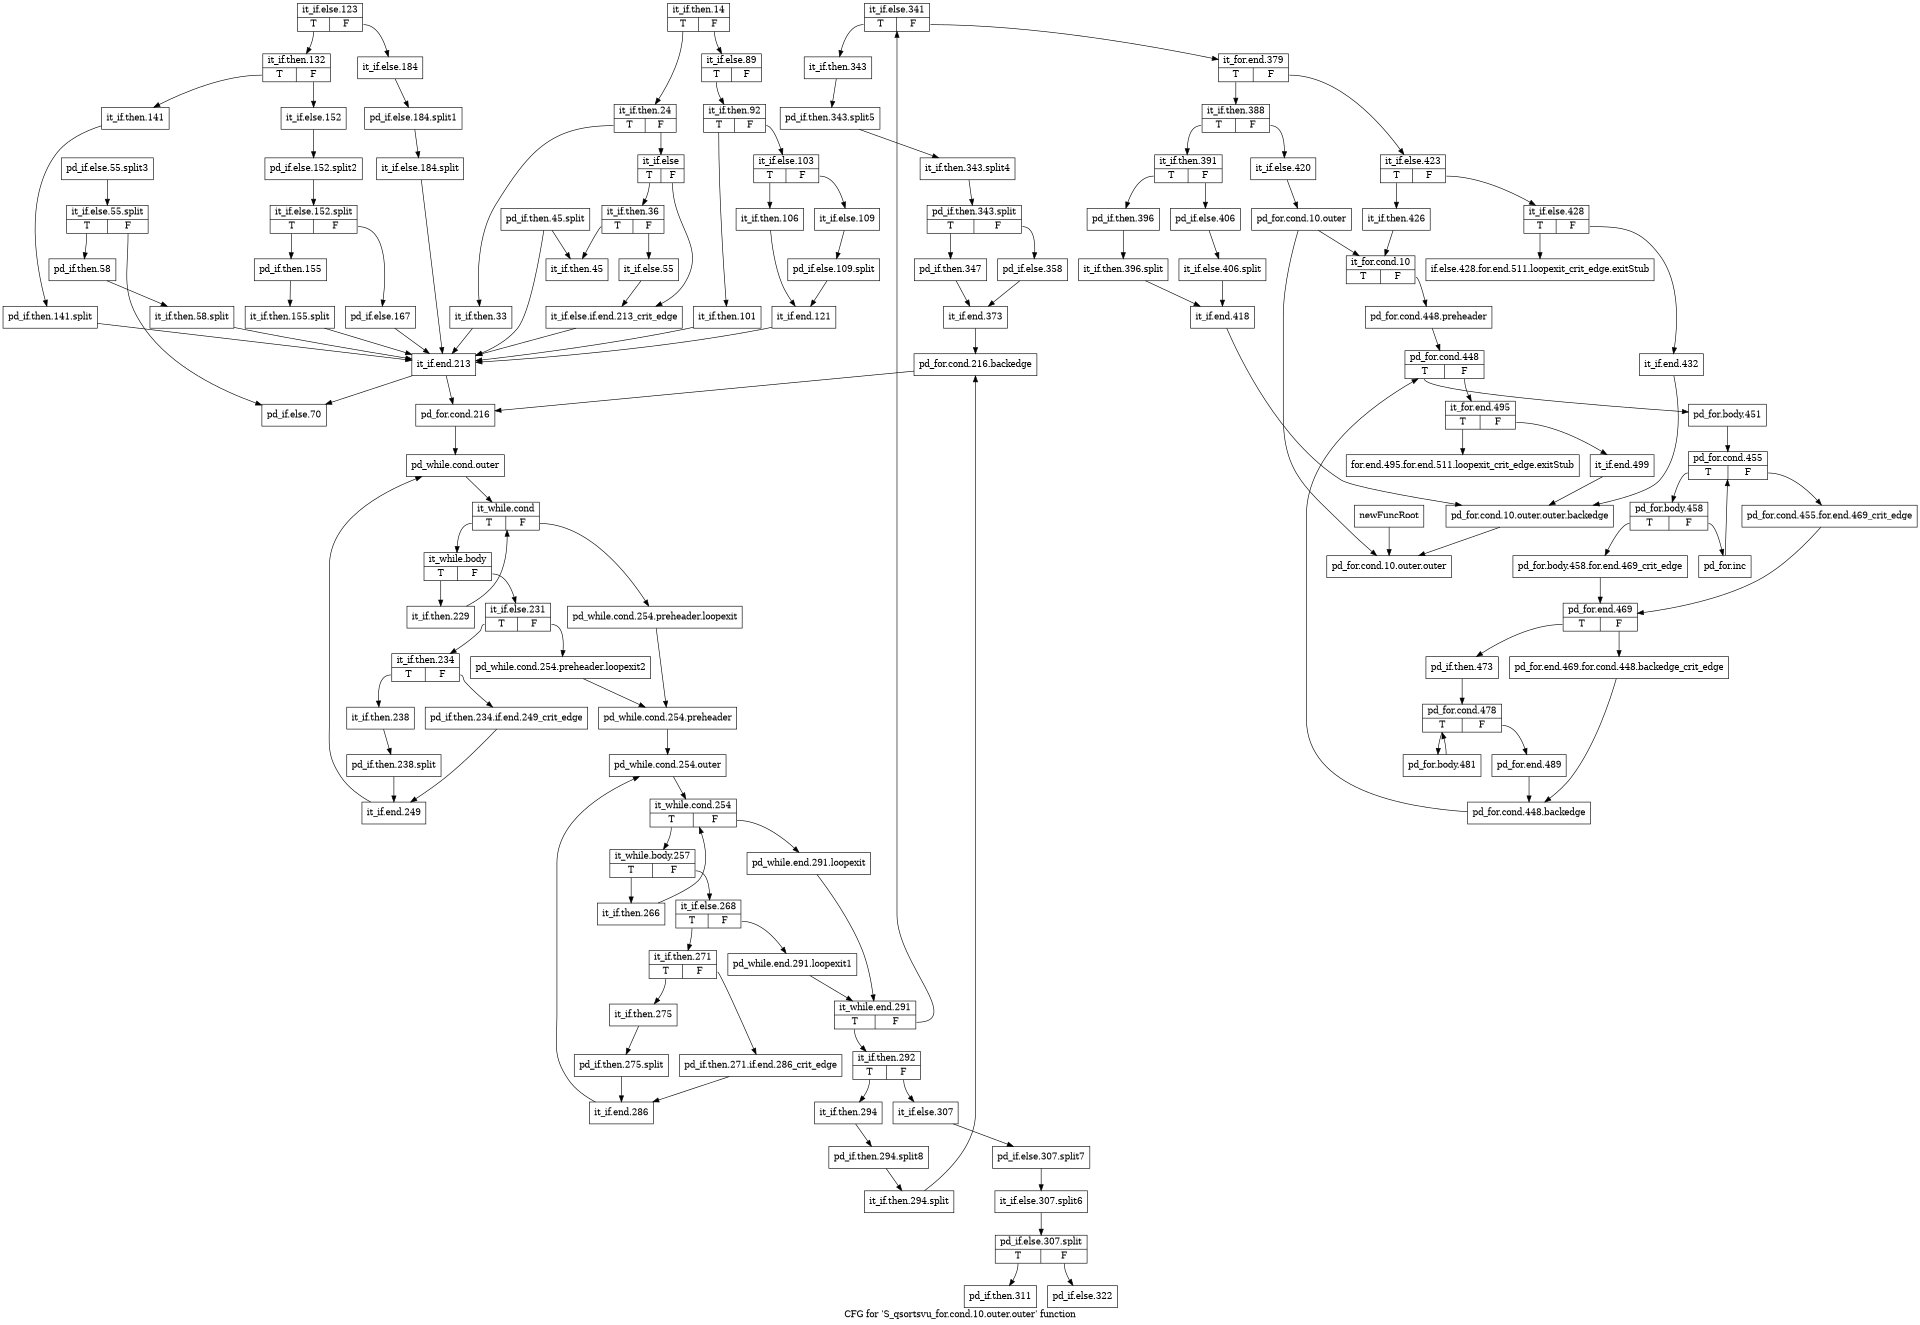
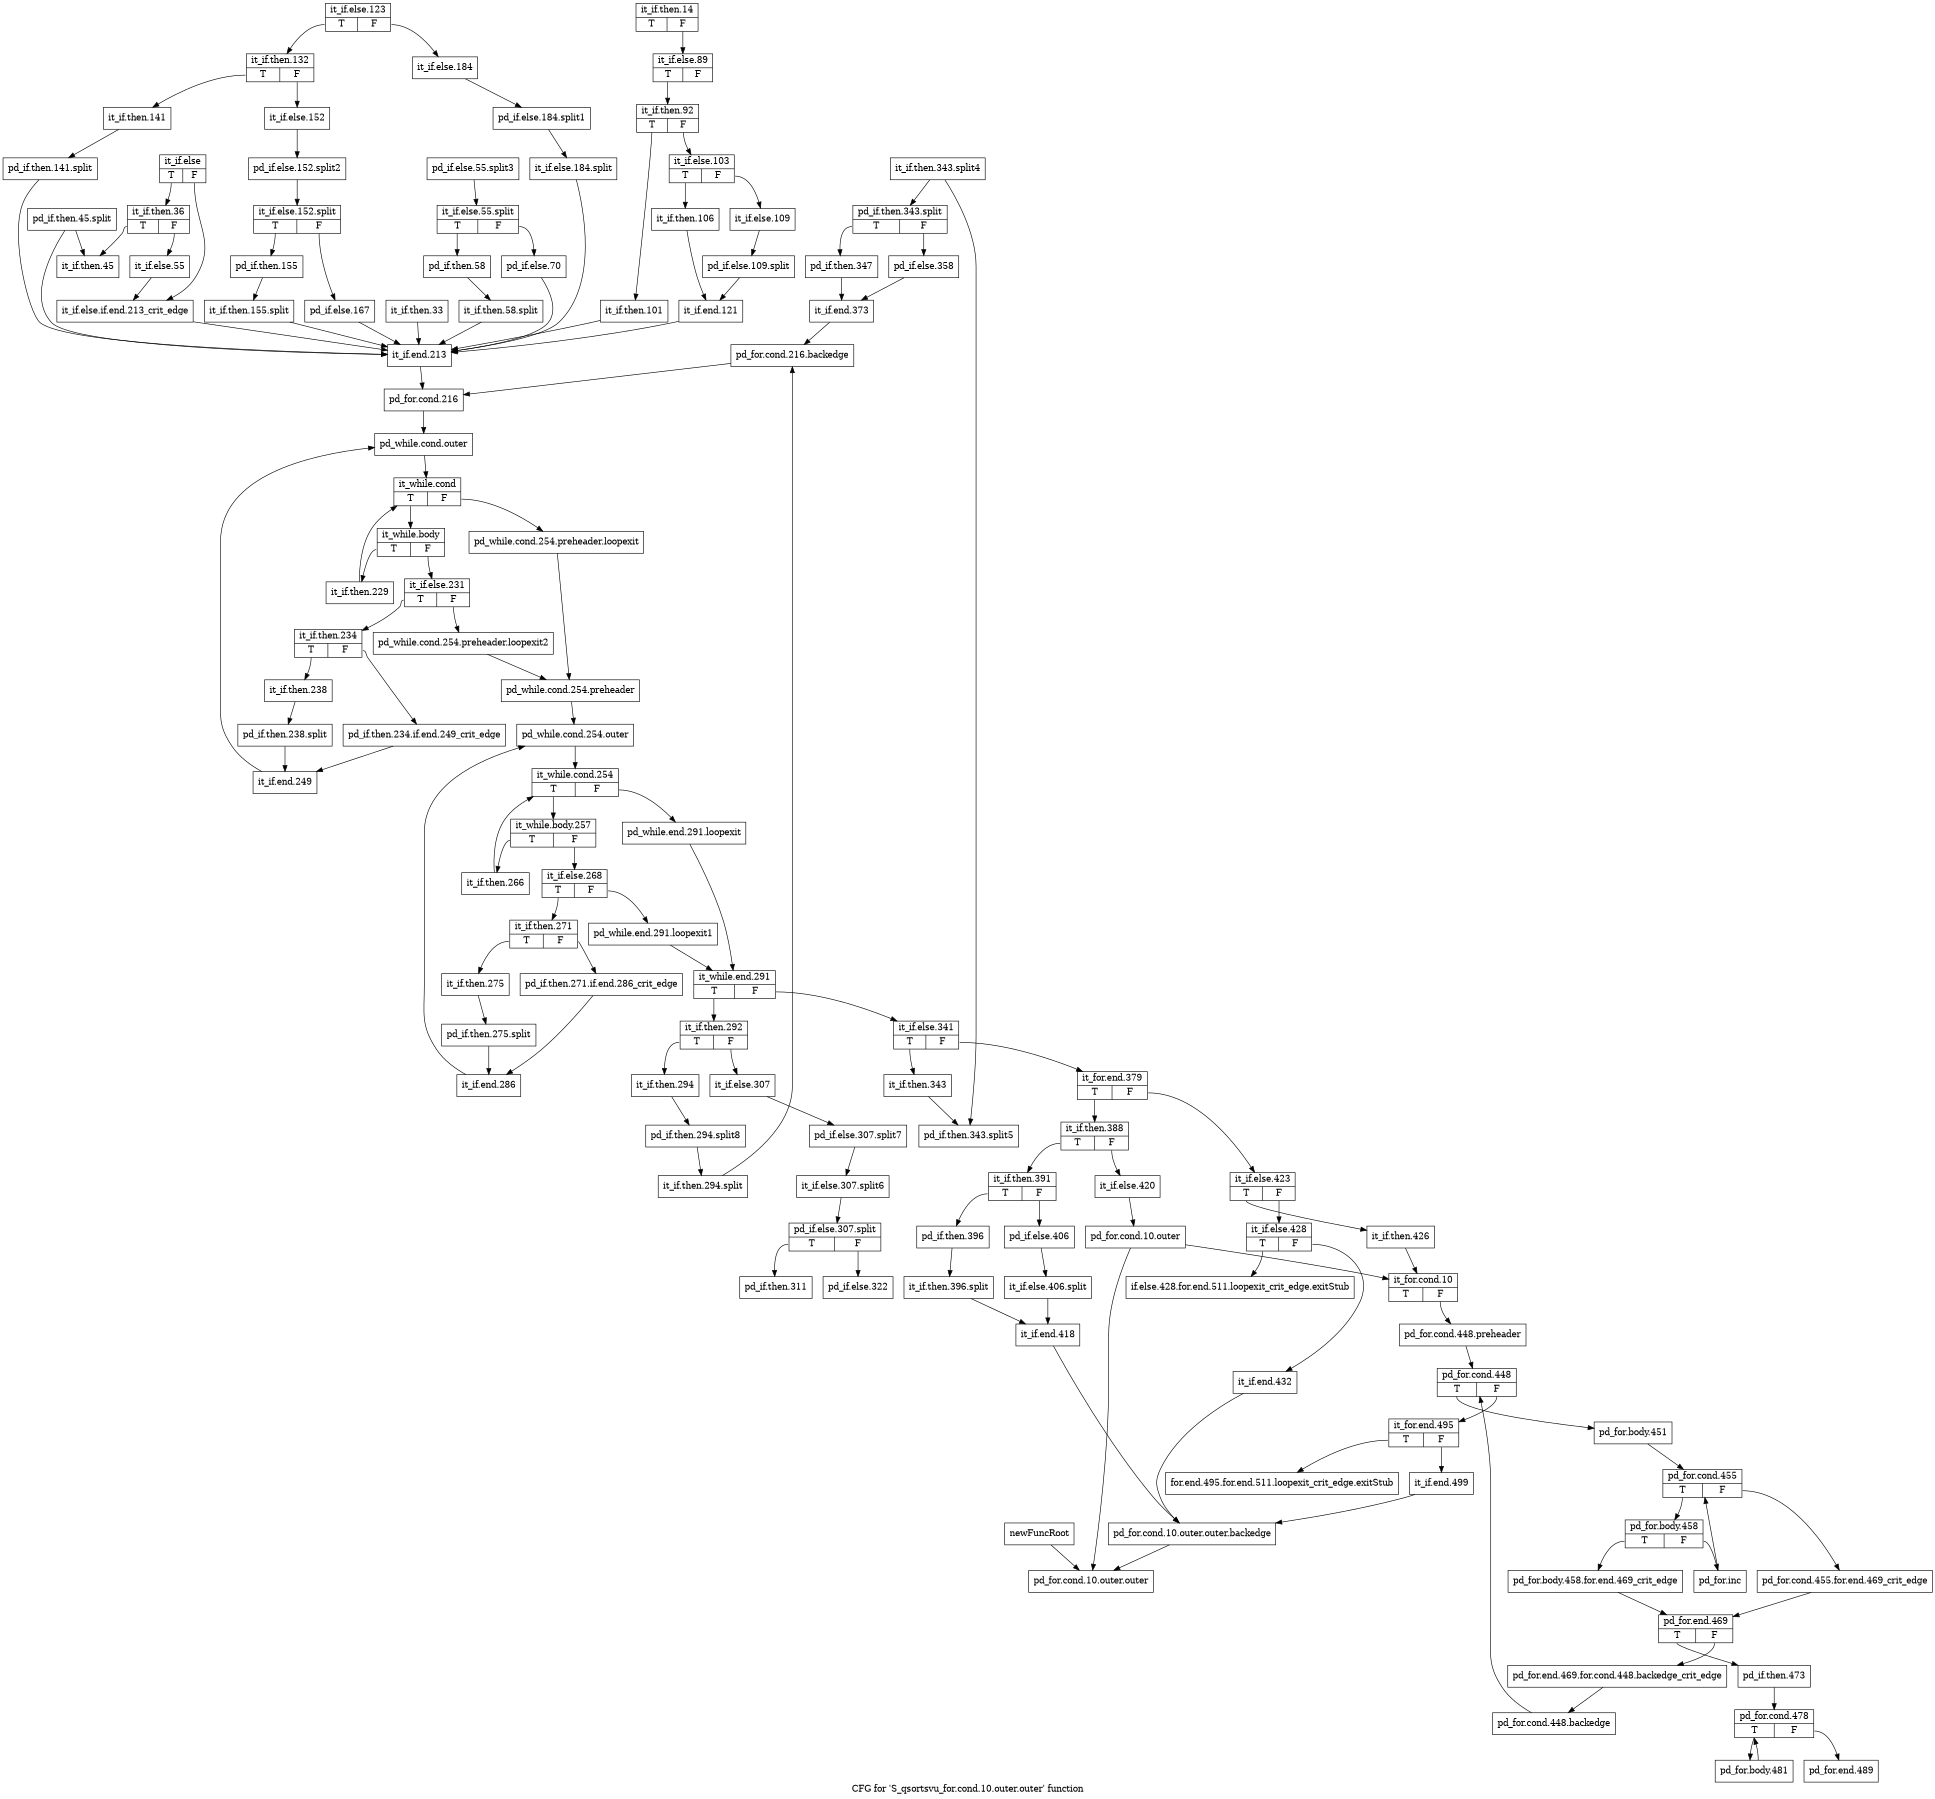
  digraph {
    label="CFG for 'S_qsortsvu_for.cond.10.outer.outer' function"
    node [shape=record]
    n1 [label="{newFuncRoot}"]
    n2 [label="{pd_for.cond.10.outer.outer}"]
    n3 [label="{pd_for.cond.10.outer}"]
    n4 [label="{it_for.cond.10|{<s0>T|<s1>F}}"]
    n5 [label="{for.end.495.for.end.511.loopexit_crit_edge.exitStub}"]
    n6 [label="{if.else.428.for.end.511.loopexit_crit_edge.exitStub}"]
    n7 [label="{pd_for.cond.448.preheader}"]
    n8 [label="{it_if.then.14|{<s0>T|<s1>F}}"]
-   n9 [label="{it_if.then.24|{<s0>T|<s1>F}}"]
    n10 [label="{it_if.else.89|{<s0>T|<s1>F}}"]
    n11 [label="{pd_for.cond.448|{<s0>T|<s1>F}}"]
    n12 [label="{it_if.then.33}"]
    n13 [label="{it_if.else|{<s0>T|<s1>F}}"]
    n14 [label="{it_if.then.92|{<s0>T|<s1>F}}"]
    n15 [label="{pd_for.body.451}"]
    n16 [label="{it_for.end.495|{<s0>T|<s1>F}}"]
    n17 [label="{pd_for.cond.455|{<s0>T|<s1>F}}"]
    n18 [label="{it_if.end.499}"]
    n19 [label="{pd_for.body.458|{<s0>T|<s1>F}}"]
    n20 [label="{pd_for.cond.455.for.end.469_crit_edge}"]
    n21 [label="{pd_for.cond.10.outer.outer.backedge}"]
    n22 [label="{pd_for.body.458.for.end.469_crit_edge}"]
    n23 [label="{pd_for.inc}"]
    n24 [label="{pd_for.end.469|{<s0>T|<s1>F}}"]
    n25 [label="{pd_if.then.473}"]
    n26 [label="{pd_for.end.469.for.cond.448.backedge_crit_edge}"]
    n27 [label="{pd_for.cond.478|{<s0>T|<s1>F}}"]
    n28 [label="{pd_for.cond.448.backedge}"]
    n29 [label="{pd_for.body.481}"]
    n30 [label="{pd_for.end.489}"]
    n31 [label="{it_if.end.213}"]
    n32 [label="{it_if.then.36|{<s0>T|<s1>F}}"]
    n33 [label="{it_if.else.if.end.213_crit_edge}"]
    n34 [label="{it_if.then.101}"]
    n35 [label="{it_if.else.103|{<s0>T|<s1>F}}"]
    n36 [label="{it_if.else.123|{<s0>T|<s1>F}}"]
    n37 [label="{it_if.then.132|{<s0>T|<s1>F}}"]
    n38 [label="{it_if.else.184}"]
    n39 [label="{it_if.then.106}"]
    n40 [label="{it_if.else.109}"]
    n41 [label="{it_if.then.141}"]
    n42 [label="{it_if.else.152}"]
    n43 [label="{pd_if.else.184.split1}"]
    n44 [label="{pd_if.then.141.split}"]
    n45 [label="{pd_if.else.152.split2}"]
    n46 [label="{it_if.else.184.split}"]
    n47 [label="{pd_for.cond.216}"]
    n48 [label="{pd_while.cond.outer}"]
    n49 [label="{it_if.else.152.split|{<s0>T|<s1>F}}"]
    n50 [label="{pd_if.then.155}"]
    n51 [label="{pd_if.else.167}"]
    n52 [label="{it_if.then.155.split}"]
    n53 [label="{it_if.end.121}"]
    n54 [label="{pd_if.else.109.split}"]
    n55 [label="{it_if.then.45}"]
    n56 [label="{it_if.else.55}"]
    n57 [label="{pd_if.then.45.split}"]
    n58 [label="{pd_if.else.55.split3}"]
    n59 [label="{it_if.else.55.split|{<s0>T|<s1>F}}"]
    n60 [label="{pd_if.then.58}"]
    n61 [label="{pd_if.else.70}"]
    n62 [label="{it_if.then.58.split}"]
    n63 [label="{it_while.cond|{<s0>T|<s1>F}}"]
    n64 [label="{it_while.body|{<s0>T|<s1>F}}"]
    n65 [label="{pd_while.cond.254.preheader.loopexit}"]
    n66 [label="{it_if.then.229}"]
    n67 [label="{it_if.else.231|{<s0>T|<s1>F}}"]
    n68 [label="{pd_while.cond.254.preheader}"]
    n69 [label="{it_if.then.234|{<s0>T|<s1>F}}"]
    n70 [label="{pd_while.cond.254.preheader.loopexit2}"]
    n71 [label="{pd_while.cond.254.outer}"]
    n72 [label="{it_while.cond.254|{<s0>T|<s1>F}}"]
    n73 [label="{it_if.then.238}"]
    n74 [label="{pd_if.then.234.if.end.249_crit_edge}"]
    n75 [label="{pd_if.then.238.split}"]
    n76 [label="{it_if.end.249}"]
    n77 [label="{it_while.body.257|{<s0>T|<s1>F}}"]
    n78 [label="{pd_while.end.291.loopexit}"]
    n79 [label="{it_if.then.266}"]
    n80 [label="{it_if.else.268|{<s0>T|<s1>F}}"]
    n81 [label="{it_while.end.291|{<s0>T|<s1>F}}"]
    n82 [label="{it_if.then.271|{<s0>T|<s1>F}}"]
    n83 [label="{pd_while.end.291.loopexit1}"]
    n84 [label="{it_if.then.292|{<s0>T|<s1>F}}"]
    n85 [label="{it_if.else.341|{<s0>T|<s1>F}}"]
    n86 [label="{it_if.then.294}"]
    n87 [label="{it_if.else.307}"]
    n88 [label="{it_if.then.343}"]
    n89 [label="{it_for.end.379|{<s0>T|<s1>F}}"]
    n90 [label="{it_if.then.275}"]
    n91 [label="{pd_if.then.271.if.end.286_crit_edge}"]
    n92 [label="{pd_if.then.275.split}"]
    n93 [label="{it_if.end.286}"]
    n94 [label="{pd_if.then.294.split8}"]
    n95 [label="{pd_if.else.307.split7}"]
    n96 [label="{pd_if.then.343.split5}"]
    n97 [label="{it_if.then.388|{<s0>T|<s1>F}}"]
    n98 [label="{it_if.else.423|{<s0>T|<s1>F}}"]
    n99 [label="{it_if.then.343.split4}"]
    n100 [label="{it_if.then.391|{<s0>T|<s1>F}}"]
    n101 [label="{it_if.else.420}"]
    n102 [label="{it_if.then.426}"]
    n103 [label="{it_if.else.428|{<s0>T|<s1>F}}"]
    n104 [label="{pd_if.then.396}"]
    n105 [label="{pd_if.else.406}"]
    n106 [label="{it_if.end.432}"]
    n107 [label="{it_if.then.396.split}"]
    n108 [label="{it_if.else.406.split}"]
    n109 [label="{it_if.end.418}"]
    n110 [label="{pd_if.then.343.split|{<s0>T|<s1>F}}"]
    n111 [label="{pd_if.then.347}"]
    n112 [label="{pd_if.else.358}"]
    n113 [label="{it_if.end.373}"]
    n114 [label="{pd_for.cond.216.backedge}"]
    n115 [label="{it_if.then.294.split}"]
    n116 [label="{it_if.else.307.split6}"]
    n117 [label="{pd_if.else.307.split|{<s0>T|<s1>F}}"]
    n118 [label="{pd_if.then.311}"]
    n119 [label="{pd_if.else.322}"]
    n1 -> n2
    n3 -> n2
    n3 -> n4
    n4 -> n7 [tailport=s1]
    n7 -> n11
-   n8 -> n9 [tailport=s0]
    n8 -> n10 [tailport=s1]
-   n9 -> n12 [tailport=s0]
-   n9 -> n13 [tailport=s1]
    n10 -> n14 [tailport=s0]
    n11 -> n15 [tailport=s0]
    n11 -> n16 [tailport=s1]
    n12 -> n31
    n13 -> n32 [tailport=s0]
    n13 -> n33 [tailport=s1]
    n14 -> n34 [tailport=s0]
    n14 -> n35 [tailport=s1]
    n15 -> n17
    n16 -> n5 [tailport=s0]
    n16 -> n18 [tailport=s1]
    n17 -> n19 [tailport=s0]
    n17 -> n20 [tailport=s1]
    n18 -> n21
    n19 -> n22 [tailport=s0]
    n19 -> n23 [tailport=s1]
    n20 -> n24
    n21 -> n2
    n22 -> n24
    n23 -> n17
    n24 -> n25 [tailport=s0]
    n24 -> n26 [tailport=s1]
    n25 -> n27
    n26 -> n28
    n27 -> n29 [tailport=s0]
    n27 -> n30 [tailport=s1]
    n28 -> n11
    n29 -> n27
-   n30 -> n28
    n31 -> n47
    n32 -> n55 [tailport=s0]
    n32 -> n56 [tailport=s1]
    n33 -> n31
    n34 -> n31
    n35 -> n39 [tailport=s0]
    n35 -> n40 [tailport=s1]
    n36 -> n37 [tailport=s0]
    n36 -> n38 [tailport=s1]
    n37 -> n41 [tailport=s0]
    n37 -> n42 [tailport=s1]
    n38 -> n43
    n39 -> n53
    n40 -> n54
    n41 -> n44
    n42 -> n45
    n43 -> n46
    n44 -> n31
    n45 -> n49
    n46 -> n31
    n47 -> n48
    n48 -> n63
    n49 -> n50 [tailport=s0]
    n49 -> n51 [tailport=s1]
    n50 -> n52
    n51 -> n31
    n52 -> n31
    n53 -> n31
    n54 -> n53
    n56 -> n33
    n57 -> n31
    n57 -> n55
    n58 -> n59
    n59 -> n60 [tailport=s0]
    n59 -> n61 [tailport=s1]
    n60 -> n62
-   n31 -> n61
+   n61 -> n31
    n62 -> n31
    n63 -> n64 [tailport=s0]
    n63 -> n65 [tailport=s1]
    n64 -> n66 [tailport=s0]
    n64 -> n67 [tailport=s1]
    n65 -> n68
    n66 -> n63
    n67 -> n69 [tailport=s0]
    n67 -> n70 [tailport=s1]
    n68 -> n71
    n69 -> n73 [tailport=s0]
    n69 -> n74 [tailport=s1]
    n70 -> n68
    n71 -> n72
    n72 -> n77 [tailport=s0]
    n72 -> n78 [tailport=s1]
    n73 -> n75
    n74 -> n76
    n75 -> n76
    n76 -> n48
    n77 -> n79 [tailport=s0]
    n77 -> n80 [tailport=s1]
    n78 -> n81
    n79 -> n72
    n80 -> n82 [tailport=s0]
    n80 -> n83 [tailport=s1]
    n81 -> n84 [tailport=s0]
    n81 -> n85 [tailport=s1]
    n82 -> n90 [tailport=s0]
    n82 -> n91 [tailport=s1]
    n83 -> n81
    n84 -> n86 [tailport=s0]
    n84 -> n87 [tailport=s1]
    n85 -> n88 [tailport=s0]
    n85 -> n89 [tailport=s1]
    n86 -> n94
    n87 -> n95
    n88 -> n96
    n89 -> n97 [tailport=s0]
    n89 -> n98 [tailport=s1]
    n90 -> n92
    n91 -> n93
    n92 -> n93
    n93 -> n71
    n94 -> n115
    n95 -> n116
-   n96 -> n99
+   n99 -> n96
    n97 -> n100 [tailport=s0]
    n97 -> n101 [tailport=s1]
    n98 -> n102 [tailport=s0]
    n98 -> n103 [tailport=s1]
    n99 -> n110
    n100 -> n104 [tailport=s0]
    n100 -> n105 [tailport=s1]
    n101 -> n3
    n102 -> n4
    n103 -> n6 [tailport=s0]
    n103 -> n106 [tailport=s1]
    n104 -> n107
    n105 -> n108
    n106 -> n21
    n107 -> n109
    n108 -> n109
    n109 -> n21
    n110 -> n111 [tailport=s0]
    n110 -> n112 [tailport=s1]
    n111 -> n113
    n112 -> n113
    n113 -> n114
    n114 -> n47
    n115 -> n114
    n116 -> n117
    n117 -> n118 [tailport=s0]
    n117 -> n119 [tailport=s1]
  }
